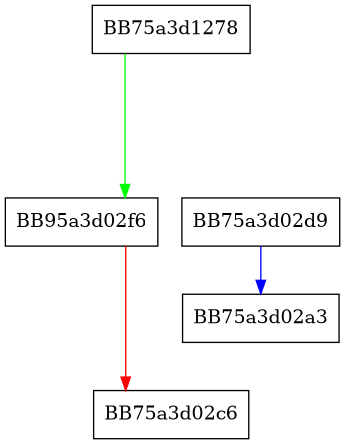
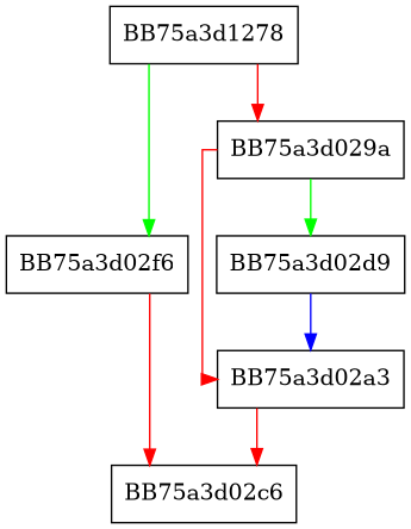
  digraph {
    splines=ortho
    node [shape=box]
    edge [color=red]
    n1 [label=BB75a3d1278]
-   BB75a3d02f6 [label=BB95a3d02f6]
+   BB75a3d02f6
+   BB75a3d029a
    BB75a3d02c6
    BB75a3d02d9
    BB75a3d02a3
    n1 -> BB75a3d02f6 [color=green]
+   n1 -> BB75a3d029a
    BB75a3d02f6 -> BB75a3d02c6
+   BB75a3d029a -> BB75a3d02d9 [color=green]
+   BB75a3d029a -> BB75a3d02a3
    BB75a3d02d9 -> BB75a3d02a3 [color=blue]
+   BB75a3d02a3 -> BB75a3d02c6
  }
